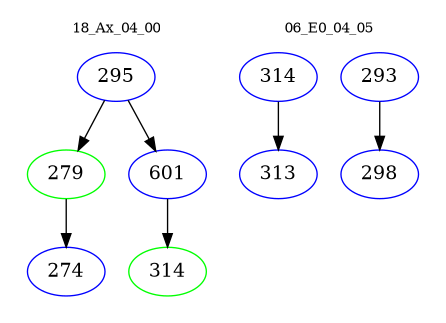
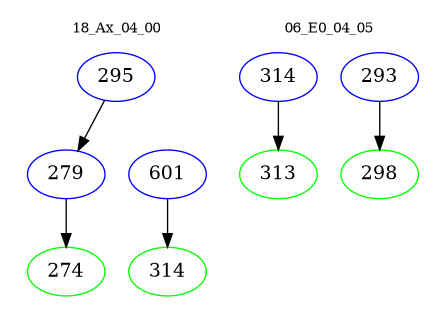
  digraph {
    node [color=blue]
    edge [color=black]
    n1 [label=295]
-   n2 [color=green label=279]
+   n2 [label=279]
    n3 [label=601]
-   n4 [label=274]
+   n4 [color=green label=274]
    n5 [color=green label=314]
    n6 [label=293]
    n7 [label=314]
-   n8 [label=298]
-   n9 [label=313]
+   n8 [color=green label=298]
+   n9 [color=green label=313]
    subgraph cluster_1 {
      color=white
      fontsize=10
      label="18_Ax_04_00"
      n1
      n2
      n3
      n4
      n5
    }
    subgraph cluster_2 {
      color=white
      fontsize=10
      label="06_E0_04_05"
      n6
      n7
      n8
      n9
    }
    n1 -> n2
-   n1 -> n3
    n2 -> n4
    n3 -> n5
    n6 -> n8
    n7 -> n9
  }
